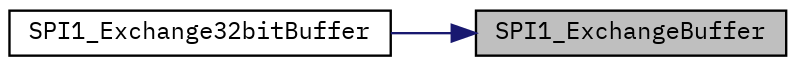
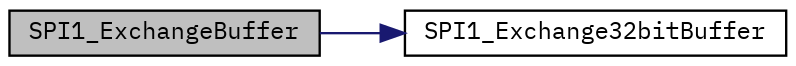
  digraph {
    rankdir=RL
    fontname="IBM Plex Mono"
    node [color=black fontname="IBM Plex Mono" fontsize=10 shape=record style=filled]
    n1 [fillcolor=grey75 fontcolor=black height=0.2 label=SPI1_ExchangeBuffer width=0.4]
    n2 [fillcolor=white height=0.2 label=SPI1_Exchange32bitBuffer width=0.4]
-   n1 -> n2 [color=midnightblue dir=back fontname="IBM Plex Mono" fontsize=10 labelfontname=Helvetica labelfontsize=10 style=solid]
+   n2 -> n1 [color=midnightblue dir=back fontname="IBM Plex Mono" fontsize=10 labelfontname=Helvetica labelfontsize=10 style=solid]
  }
